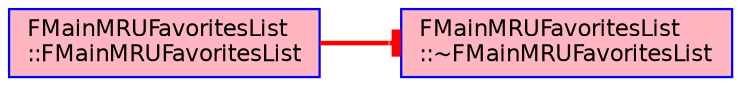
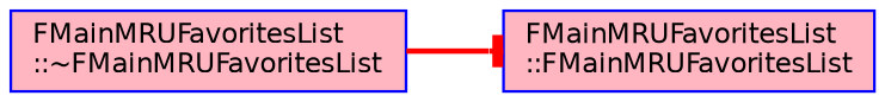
  digraph {
    rankdir=LR
    node [color=blue fillcolor=lightpink fontname=Helvetica fontsize=10 shape=box style=filled]
    n1 [fontcolor=black height=0.2 label="FMainMRUFavoritesList\l::~FMainMRUFavoritesList" width=0.4]
    n2 [height=0.2 label="FMainMRUFavoritesList\l::FMainMRUFavoritesList" width=0.4]
-   n2 -> n1 [color=red fontname=Helvetica fontsize=10 labelfontname=Helvetica labelfontsize=10 style=bold arrowhead=tee]
+   n1 -> n2 [color=red fontname=Helvetica fontsize=10 labelfontname=Helvetica labelfontsize=10 style=bold arrowhead=tee]
  }
